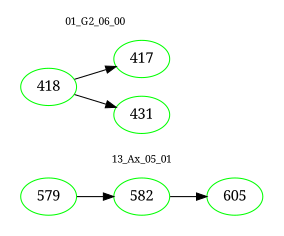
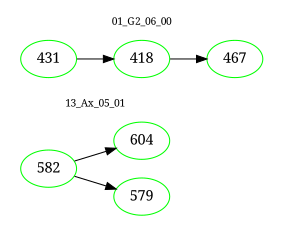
  digraph {
    fontname="Noto Serif"
    rankdir=LR
    node [color=green fontname="Noto Serif"]
    edge [color=black fontname="Noto Serif"]
    n1 [label=582]
    n2 [label=579]
-   n3 [label=605]
+   n3 [label=604]
    n4 [label=431]
    n5 [label=418]
-   n6 [label=417]
+   n6 [label=467]
    subgraph cluster_1 {
      color=white
      fontsize=10
      label="13_Ax_05_01"
      n1
      n2
      n3
    }
    subgraph cluster_2 {
      color=white
      fontsize=10
      label="01_G2_06_00"
      n4
      n5
      n6
    }
-   n2 -> n1
+   n1 -> n2
    n1 -> n3
-   n5 -> n4
+   n4 -> n5
    n5 -> n6
  }
